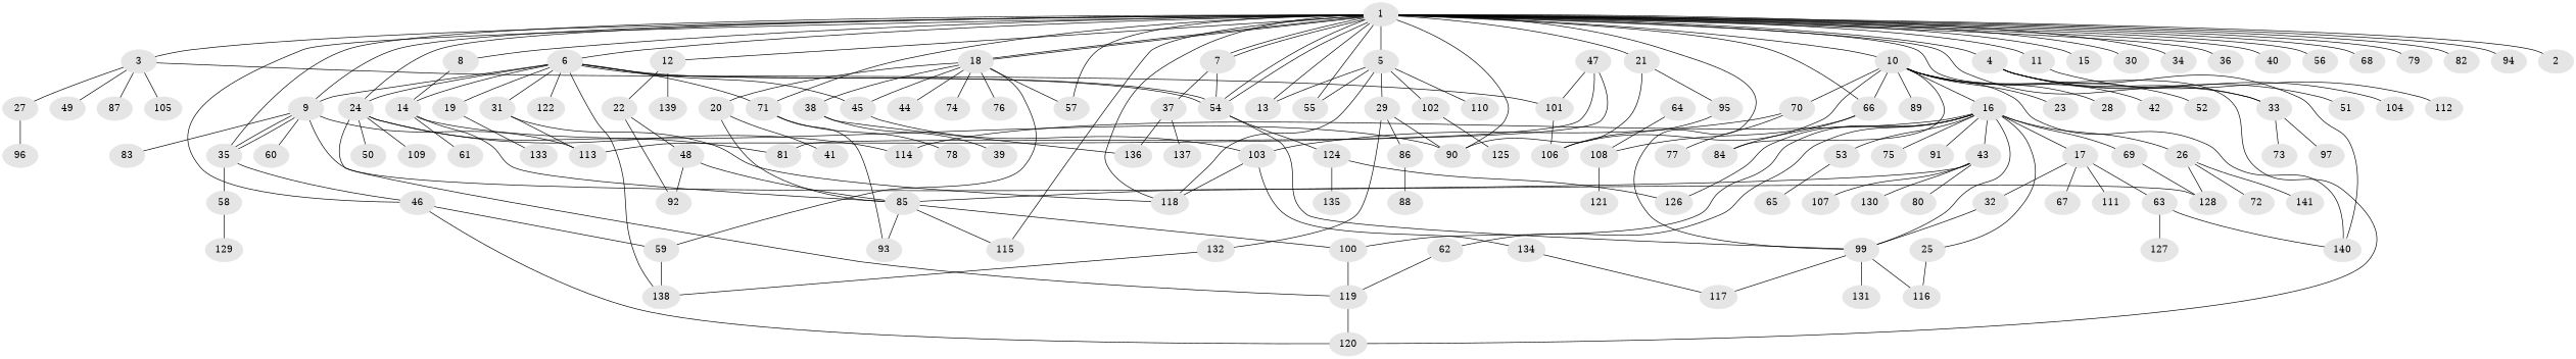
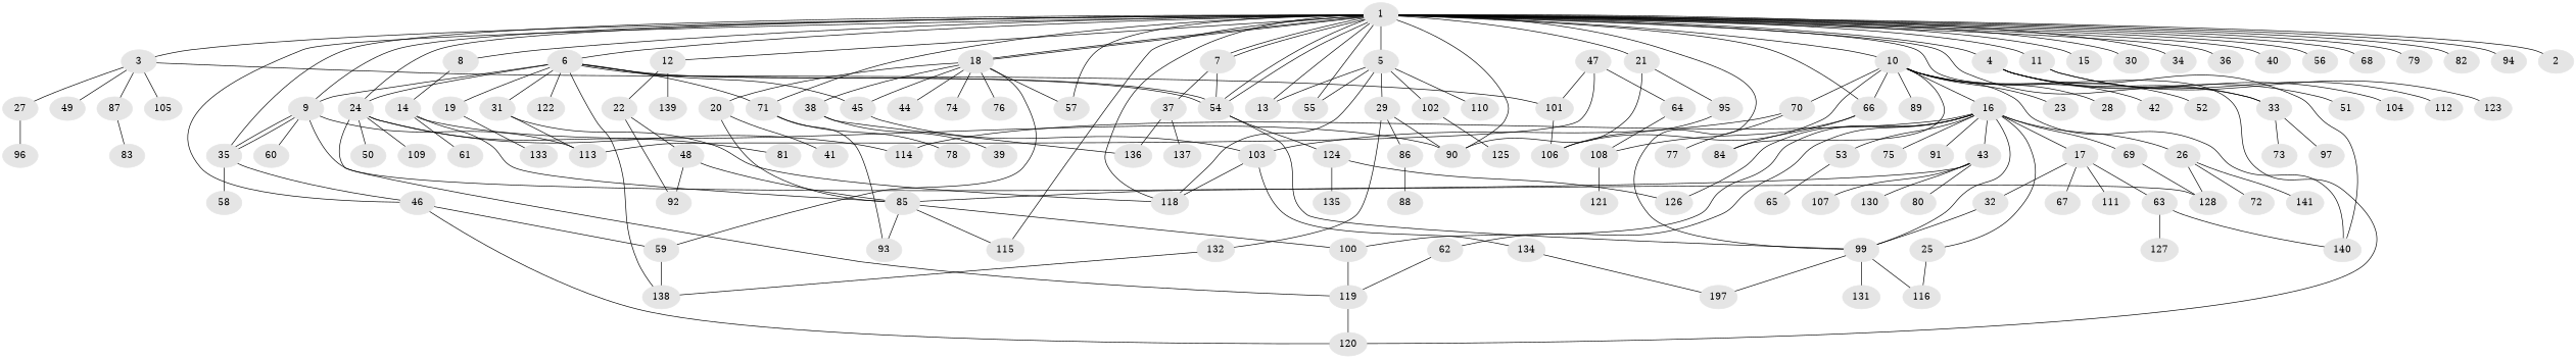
  graph {
    node [color=gray90 style=filled]
    1
    2
    3
    4
    5
    6
    7
    8
    9
    10
    11
    12
    13
    15
    18
    21
    24
    30
    33
    34
    35
    36
    40
    46
    54
    55
    56
    57
    66
    68
    71
    79
    82
    90
    94
    99
    115
    118
    120
    27
    49
    87
    101
    105
    51
    104
    140
    29
    102
    110
    14
    19
    31
    45
    122
    138
    37
    60
    83
    113
    128
    16
    23
    28
    42
    52
    70
    84
    89
    106
    112
+   123
    22
    139
    20
    38
    44
    59
    74
    76
    95
    114
    50
    81
    109
    119
    73
    97
    58
    124
    108
    78
    93
    116
-   117
+   117 [label=197]
    131
    96
    86
    132
    125
    61
    85
    133
    103
    136
    137
    17
    25
    26
    43
    53
    62
    69
    75
    91
    100
    126
    77
    48
    92
    47
    64
    32
    63
    67
    111
    72
    141
    80
    107
    130
    65
    127
    41
    39
    88
-   129
    134
    135
    121
    1 -- 2
    1 -- 3
    1 -- 4
    1 -- 5
    1 -- 6
    1 -- 7
    1 -- 7
    1 -- 8
    1 -- 9
    1 -- 10
    1 -- 11
    1 -- 12
    1 -- 13
    1 -- 15
    1 -- 18
    1 -- 18
    1 -- 21
    1 -- 24
    1 -- 30
    1 -- 33
    1 -- 34
    1 -- 35
    1 -- 36
    1 -- 40
    1 -- 46
    1 -- 54
    1 -- 54
    1 -- 55
    1 -- 56
    1 -- 57
    1 -- 66
    1 -- 68
    1 -- 71
    1 -- 79
    1 -- 82
    1 -- 90
    1 -- 94
    1 -- 99
    1 -- 115
    1 -- 118
    1 -- 120
    3 -- 27
    3 -- 49
    3 -- 87
    3 -- 101
    3 -- 105
    4 -- 33
    4 -- 51
    4 -- 104
    4 -- 140
    5 -- 13
    5 -- 55
    5 -- 118
    5 -- 29
    5 -- 102
    5 -- 110
    6 -- 9
    6 -- 24
    6 -- 54
    6 -- 54
    6 -- 71
-   6 -- 14
    6 -- 19
    6 -- 31
    6 -- 45
    6 -- 122
    6 -- 138
    7 -- 54
    7 -- 37
    8 -- 14
    9 -- 35
    9 -- 35
    9 -- 60
-   9 -- 83
+   87 -- 83
    9 -- 113
    9 -- 128
    10 -- 66
    10 -- 140
    10 -- 16
    10 -- 23
    10 -- 28
    10 -- 42
    10 -- 52
    10 -- 70
    10 -- 84
    10 -- 89
    10 -- 106
    11 -- 112
+   11 -- 123
    12 -- 22
    12 -- 139
    18 -- 57
    18 -- 45
    18 -- 20
    18 -- 38
    18 -- 44
    18 -- 59
    18 -- 74
    18 -- 76
    21 -- 90
    21 -- 95
    24 -- 114
    24 -- 50
    24 -- 81
    24 -- 109
    24 -- 119
    33 -- 73
    33 -- 97
    35 -- 46
    35 -- 58
    46 -- 120
    46 -- 59
    54 -- 99
    54 -- 124
    66 -- 84
    66 -- 108
    71 -- 78
    71 -- 93
    99 -- 116
    99 -- 117
    99 -- 131
    27 -- 96
    101 -- 106
    29 -- 90
    29 -- 86
    29 -- 132
    102 -- 125
    14 -- 90
    14 -- 61
    14 -- 85
    19 -- 133
    31 -- 118
    31 -- 113
    45 -- 103
    37 -- 136
    37 -- 137
    16 -- 99
    16 -- 114
    16 -- 17
    16 -- 25
    16 -- 26
    16 -- 43
    16 -- 53
    16 -- 62
    16 -- 69
    16 -- 75
    16 -- 91
    16 -- 100
    16 -- 126
    70 -- 103
    70 -- 77
    22 -- 48
    22 -- 92
    20 -- 85
    20 -- 41
    38 -- 136
    38 -- 39
    59 -- 138
    95 -- 106
    119 -- 120
-   58 -- 129
    124 -- 126
    124 -- 135
    108 -- 121
    86 -- 88
    132 -- 138
    85 -- 115
    85 -- 93
    85 -- 100
    103 -- 118
    103 -- 134
    17 -- 32
    17 -- 63
    17 -- 67
    17 -- 111
    25 -- 116
    26 -- 128
    26 -- 72
    26 -- 141
    43 -- 85
    43 -- 80
    43 -- 107
    43 -- 130
    53 -- 65
    62 -- 119
    69 -- 128
    100 -- 119
    48 -- 85
    48 -- 92
    47 -- 101
    47 -- 113
-   47 -- 81
+   47 -- 64
    64 -- 108
    32 -- 99
    63 -- 140
    63 -- 127
    134 -- 117
  }
